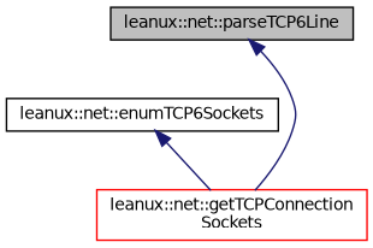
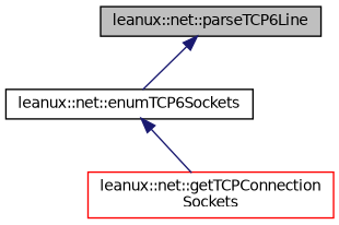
  digraph {
    rankdir=TB
    node [color=black fontname=Helvetica fontsize=10 shape=record]
    edge [color=midnightblue dir=back fontname=Helvetica fontsize=10 labelfontname=Helvetica labelfontsize=10 style=solid]
    n1 [fillcolor=grey75 fontcolor=black height=0.2 label="leanux::net::parseTCP6Line" style=filled width=0.4]
    n2 [height=0.2 label="leanux::net::enumTCP6Sockets" width=0.4]
    n3 [color=red height=0.2 label="leanux::net::getTCPConnection\lSockets" width=0.4]
-   n1 -> n3
+   n1 -> n2
    n2 -> n3
  }
